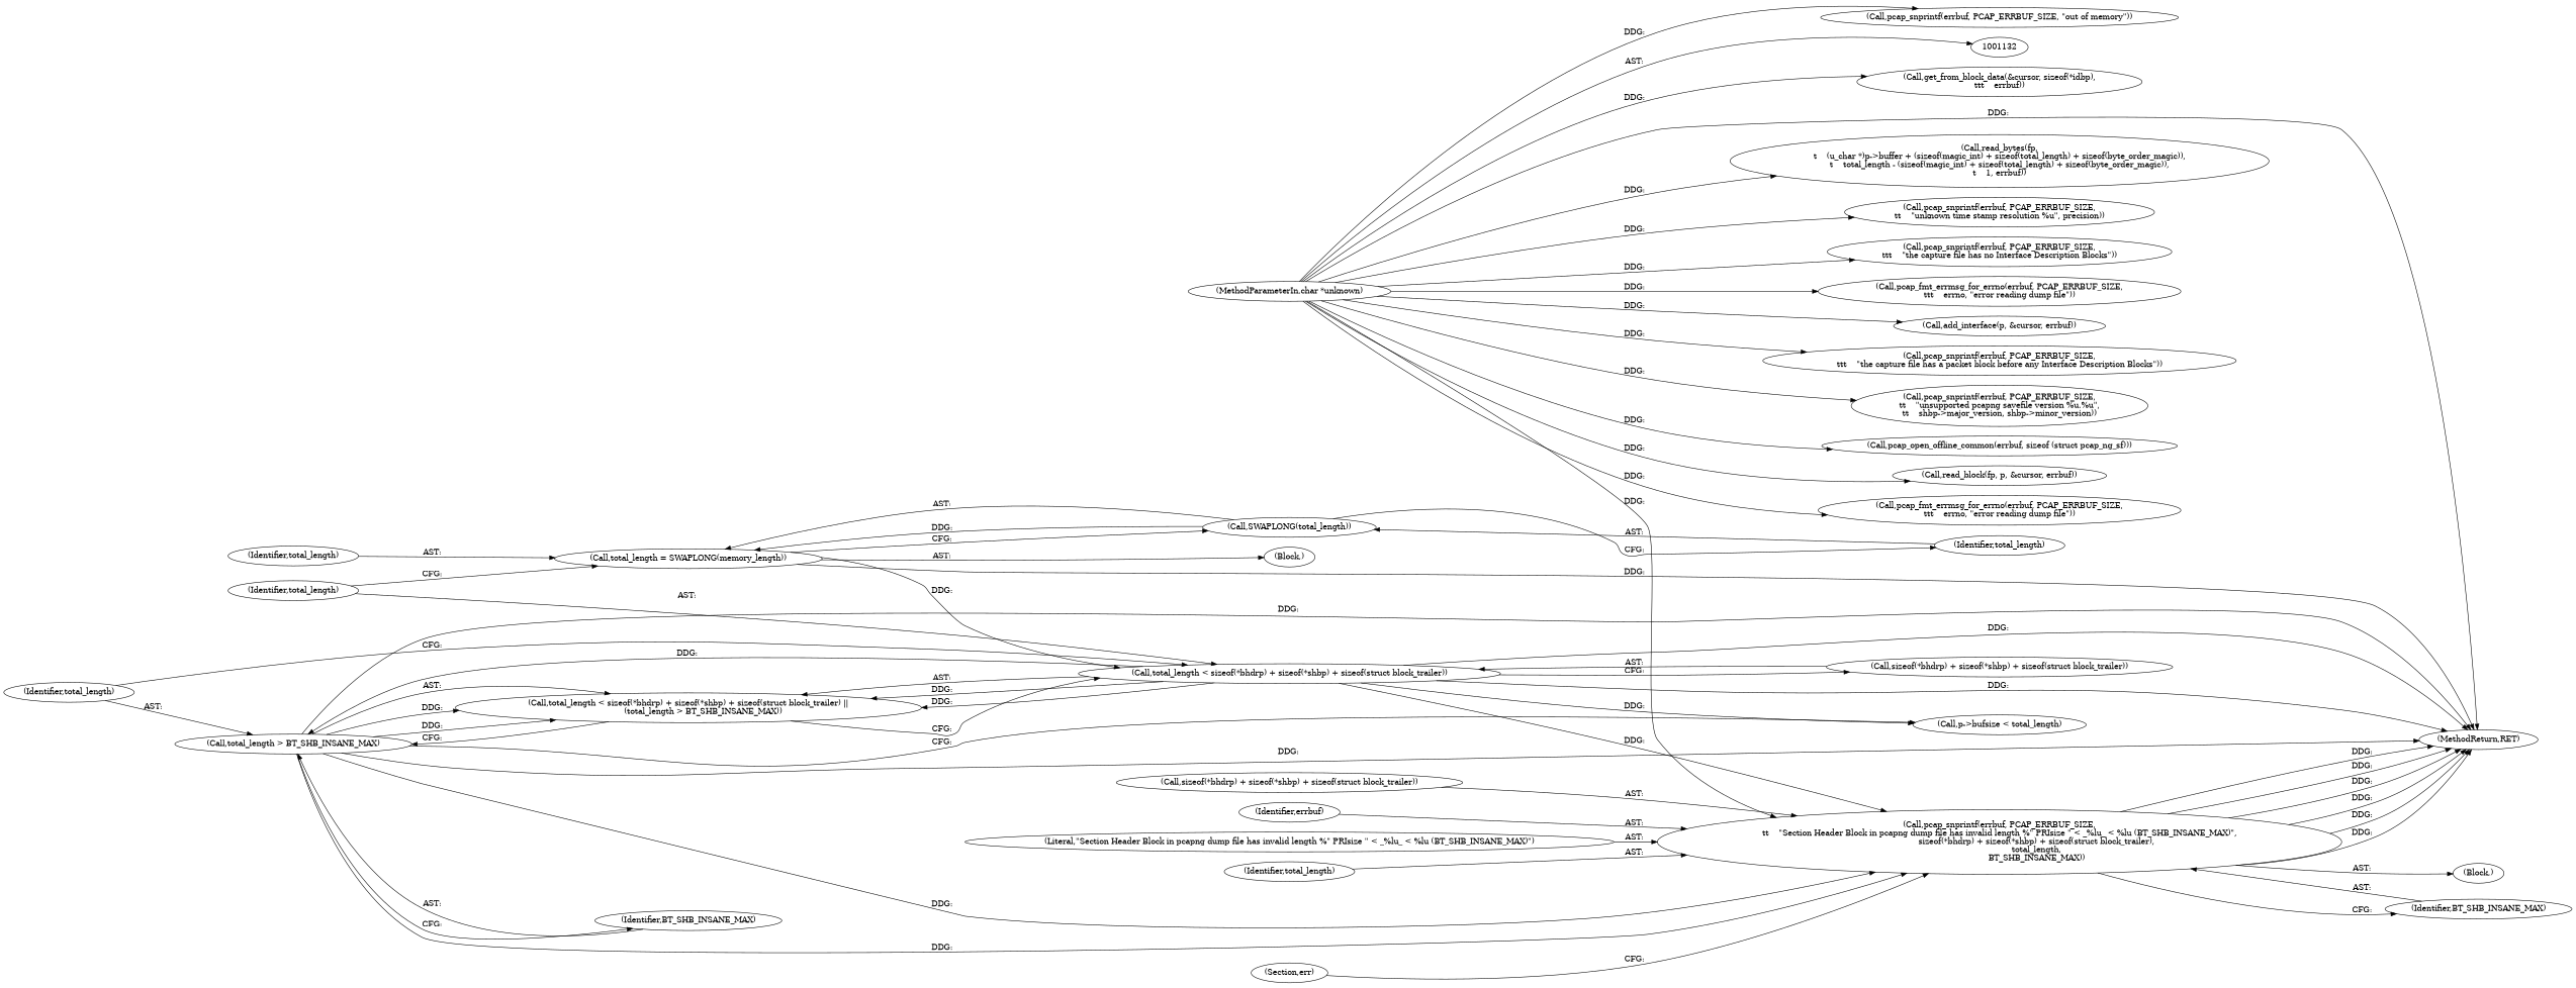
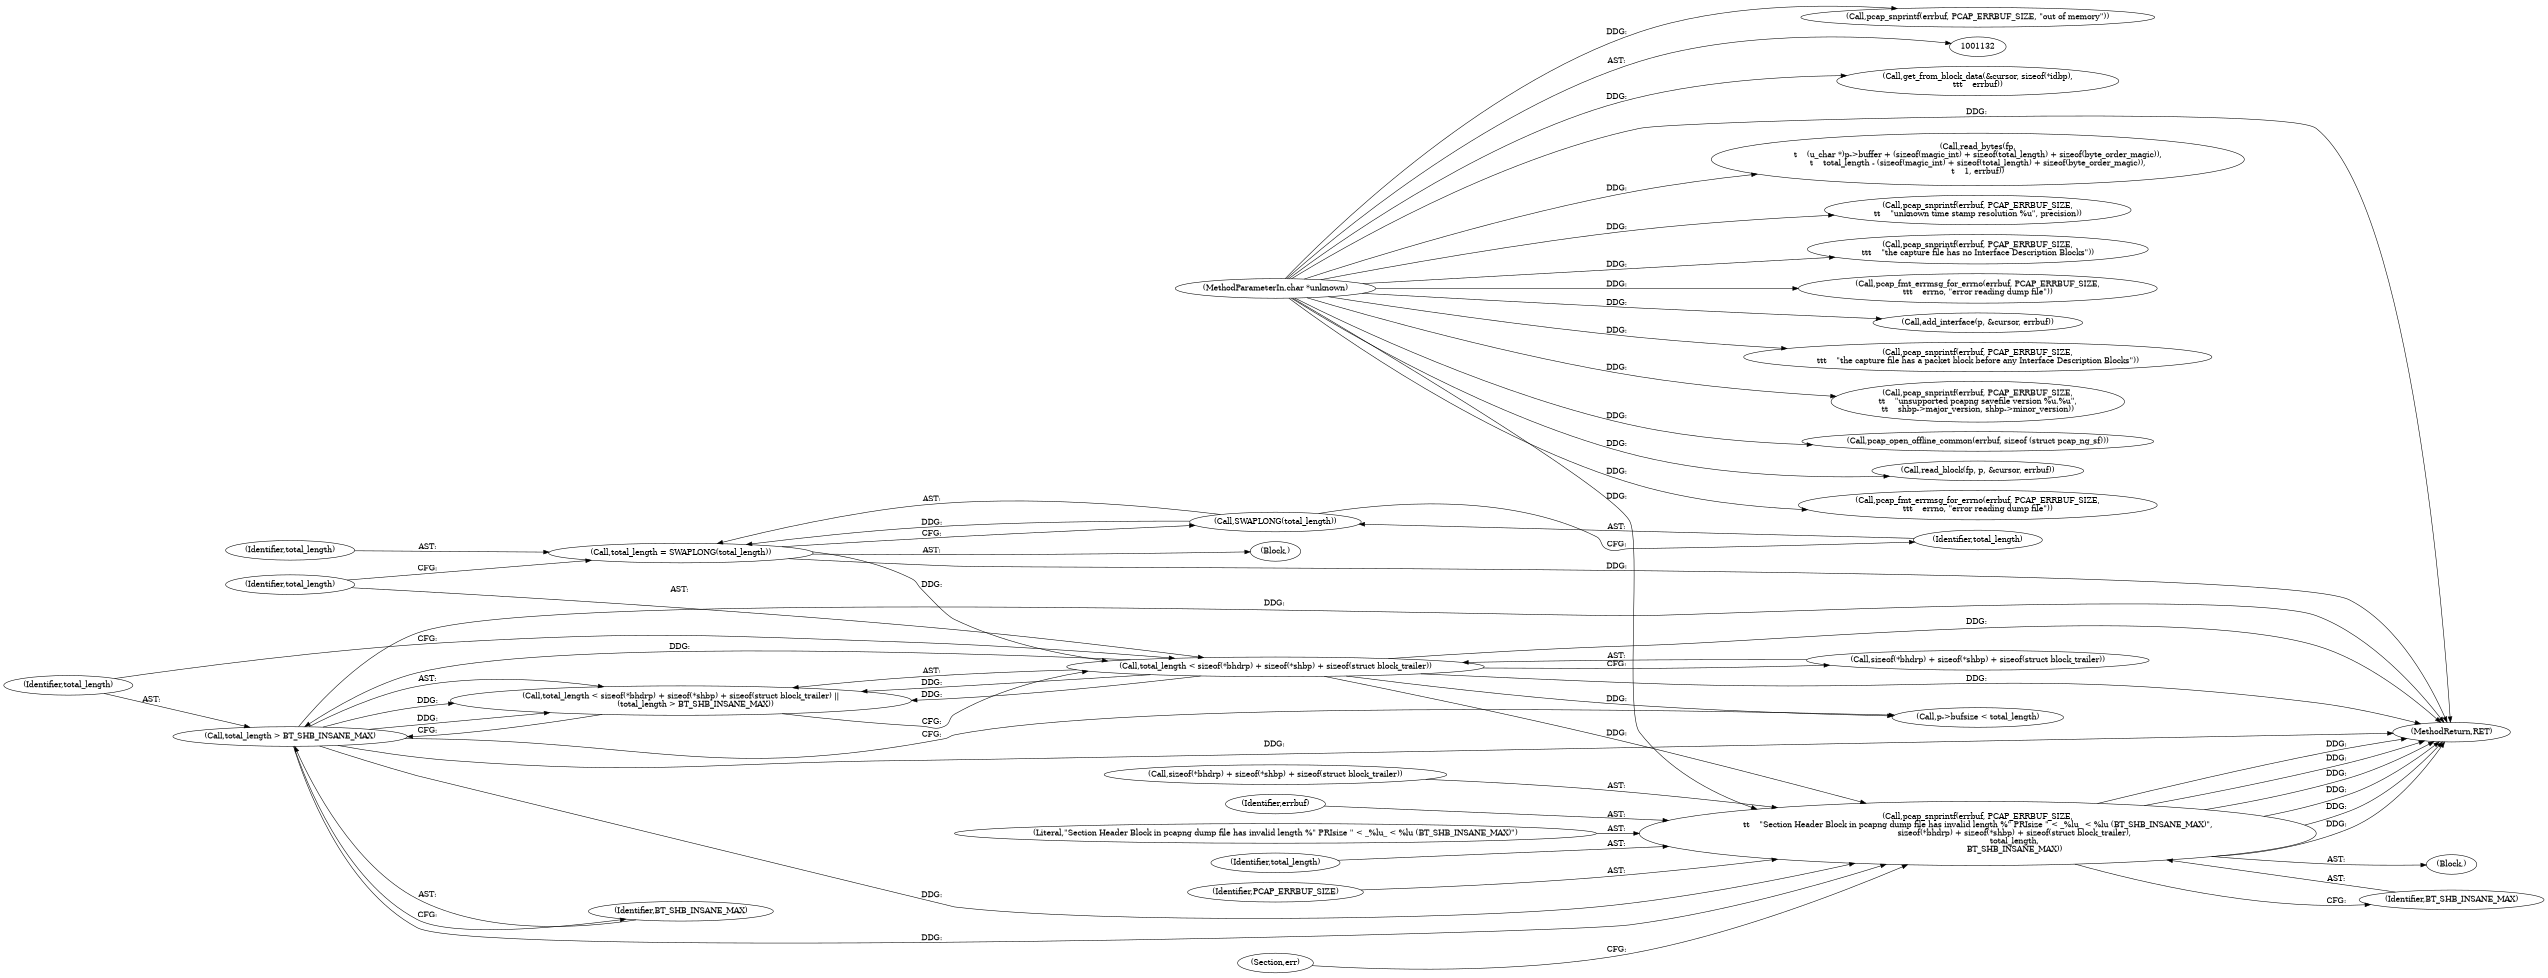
  digraph {
    rankdir=LR
    n1 [label="(Call,pcap_snprintf(errbuf, PCAP_ERRBUF_SIZE,\n\t\t    \"Section Header Block in pcapng dump file has invalid length %\" PRIsize \" < _%lu_ < %lu (BT_SHB_INSANE_MAX)\",\n                              sizeof(*bhdrp) + sizeof(*shbp) + sizeof(struct block_trailer),\n                              total_length,\n                              BT_SHB_INSANE_MAX))"]
    n2 [label="(MethodReturn,RET)"]
    n3 [label="(Block,)"]
    n4 [label="(Identifier,BT_SHB_INSANE_MAX)"]
    n5 [label="(MethodParameterIn,char *unknown)"]
    n6 [label="(Call,get_from_block_data(&cursor, sizeof(*idbp),\n\t\t\t    errbuf))"]
    n7 [label="(Call,read_bytes(fp,\n\t    (u_char *)p->buffer + (sizeof(magic_int) + sizeof(total_length) + sizeof(byte_order_magic)),\n\t    total_length - (sizeof(magic_int) + sizeof(total_length) + sizeof(byte_order_magic)),\n\t    1, errbuf))"]
    n8 [label="(Call,pcap_snprintf(errbuf, PCAP_ERRBUF_SIZE,\n\t\t    \"unknown time stamp resolution %u\", precision))"]
    n9 [label="(Call,pcap_snprintf(errbuf, PCAP_ERRBUF_SIZE,\n\t\t\t    \"the capture file has no Interface Description Blocks\"))"]
    n10 [label="(Call,pcap_fmt_errmsg_for_errno(errbuf, PCAP_ERRBUF_SIZE,\n\t\t\t    errno, \"error reading dump file\"))"]
    n11 [label="(Call,add_interface(p, &cursor, errbuf))"]
    n12 [label="(Call,pcap_snprintf(errbuf, PCAP_ERRBUF_SIZE,\n\t\t\t    \"the capture file has a packet block before any Interface Description Blocks\"))"]
    n13 [label="(Call,pcap_snprintf(errbuf, PCAP_ERRBUF_SIZE,\n\t\t    \"unsupported pcapng savefile version %u.%u\",\n\t\t    shbp->major_version, shbp->minor_version))"]
    n14 [label="(Call,pcap_open_offline_common(errbuf, sizeof (struct pcap_ng_sf)))"]
    n15 [label="(Call,read_block(fp, p, &cursor, errbuf))"]
    n16 [label="(Call,pcap_fmt_errmsg_for_errno(errbuf, PCAP_ERRBUF_SIZE,\n\t\t\t    errno, \"error reading dump file\"))"]
    n17 [label="(Call,pcap_snprintf(errbuf, PCAP_ERRBUF_SIZE, \"out of memory\"))"]
    n18 [label=1001132]
    n19 [label="(Call,total_length > BT_SHB_INSANE_MAX)"]
    n20 [label="(Call,total_length < sizeof(*bhdrp) + sizeof(*shbp) + sizeof(struct block_trailer) ||\n            (total_length > BT_SHB_INSANE_MAX))"]
    n21 [label="(Identifier,BT_SHB_INSANE_MAX)"]
    n22 [label="(Call,p->bufsize < total_length)"]
    n23 [label="(Call,total_length < sizeof(*bhdrp) + sizeof(*shbp) + sizeof(struct block_trailer))"]
    n24 [label="(Call,sizeof(*bhdrp) + sizeof(*shbp) + sizeof(struct block_trailer))"]
-   n25 [label="(Call,total_length = SWAPLONG(memory_length))"]
+   n25 [label="(Call,total_length = SWAPLONG(total_length))"]
    n26 [label="(Call,SWAPLONG(total_length))"]
    n27 [label="(Block,)"]
    n28 [label="(Identifier,total_length)"]
    n29 [label="(Call,sizeof(*bhdrp) + sizeof(*shbp) + sizeof(struct block_trailer))"]
    n30 [label="(Identifier,errbuf)"]
    n31 [label="(Literal,\"Section Header Block in pcapng dump file has invalid length %\" PRIsize \" < _%lu_ < %lu (BT_SHB_INSANE_MAX)\")"]
    n32 [label="(Identifier,total_length)"]
    n33 [label="(Identifier,total_length)"]
    n34 [label="(Identifier,total_length)"]
+   n35 [label="(Identifier,PCAP_ERRBUF_SIZE)"]
    n36 [label="(Identifier,total_length)"]
    n37 [label="(Section,err)"]
    n1 -> n2 [label="DDG: "]
    n1 -> n2 [label="DDG: "]
    n1 -> n2 [label="DDG: "]
    n1 -> n2 [label="DDG: "]
    n1 -> n2 [label="DDG: "]
    n1 -> n2 [label="DDG: "]
    n1 -> n3 [label="AST: "]
    n1 -> n4 [label="CFG: "]
    n4 -> n1 [label="AST: "]
    n5 -> n1 [label="DDG: "]
    n5 -> n2 [label="DDG: "]
    n5 -> n6 [label="DDG: "]
    n5 -> n7 [label="DDG: "]
    n5 -> n8 [label="DDG: "]
    n5 -> n9 [label="DDG: "]
    n5 -> n10 [label="DDG: "]
    n5 -> n11 [label="DDG: "]
    n5 -> n12 [label="DDG: "]
    n5 -> n13 [label="DDG: "]
    n5 -> n14 [label="DDG: "]
    n5 -> n15 [label="DDG: "]
    n5 -> n16 [label="DDG: "]
    n5 -> n17 [label="DDG: "]
    n5 -> n18 [label="AST: "]
    n19 -> n1 [label="DDG: "]
    n19 -> n1 [label="DDG: "]
    n19 -> n2 [label="DDG: "]
    n19 -> n2 [label="DDG: "]
    n19 -> n20 [label="AST: "]
    n19 -> n20 [label="DDG: "]
    n19 -> n20 [label="DDG: "]
    n19 -> n21 [label="CFG: "]
    n19 -> n22 [label="CFG: "]
    n20 -> n19 [label="CFG: "]
    n20 -> n23 [label="CFG: "]
    n21 -> n19 [label="AST: "]
    n23 -> n1 [label="DDG: "]
    n23 -> n2 [label="DDG: "]
    n23 -> n2 [label="DDG: "]
    n23 -> n19 [label="DDG: "]
    n23 -> n20 [label="AST: "]
    n23 -> n20 [label="DDG: "]
    n23 -> n20 [label="DDG: "]
    n23 -> n22 [label="DDG: "]
    n23 -> n24 [label="CFG: "]
    n24 -> n23 [label="AST: "]
    n25 -> n2 [label="DDG: "]
    n25 -> n23 [label="DDG: "]
    n25 -> n26 [label="CFG: "]
    n25 -> n27 [label="AST: "]
    n26 -> n25 [label="AST: "]
    n26 -> n25 [label="DDG: "]
    n26 -> n28 [label="CFG: "]
    n28 -> n26 [label="AST: "]
    n29 -> n1 [label="AST: "]
    n30 -> n1 [label="AST: "]
    n31 -> n1 [label="AST: "]
    n32 -> n23 [label="AST: "]
    n32 -> n25 [label="CFG: "]
    n33 -> n1 [label="AST: "]
    n34 -> n25 [label="AST: "]
+   n35 -> n1 [label="AST: "]
    n36 -> n19 [label="AST: "]
    n36 -> n23 [label="CFG: "]
    n37 -> n1 [label="CFG: "]
  }
